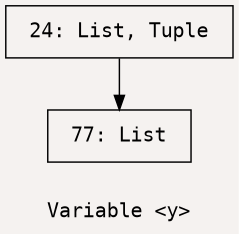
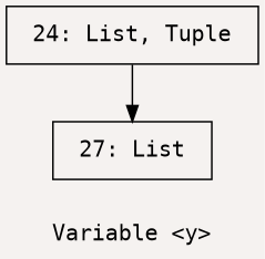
  digraph {
    bgcolor="#f5f2f0"
    fontname="Consolas,Monaco,'Andale Mono','Ubuntu Mono',monospace"
    label="Variable <y>"
    node [fontname="Consolas,Monaco,'Andale Mono','Ubuntu Mono',monospace" shape=box]
    n1 [label=" 24: List, Tuple "]
-   n2 [label="77: List"]
+   n2 [label=" 27: List "]
    n1 -> n2
  }
